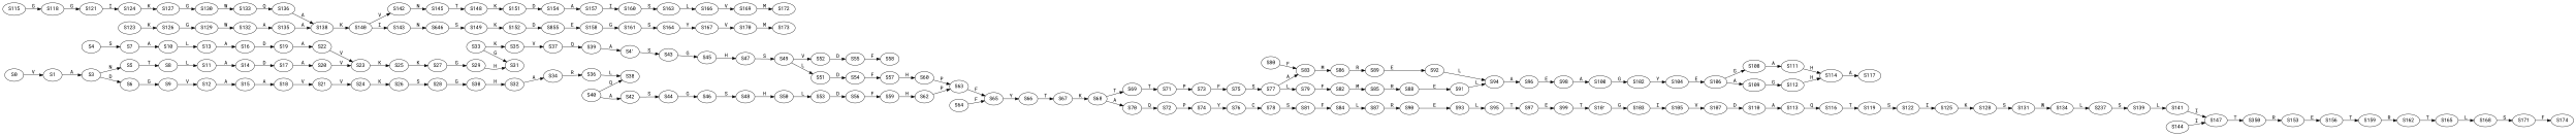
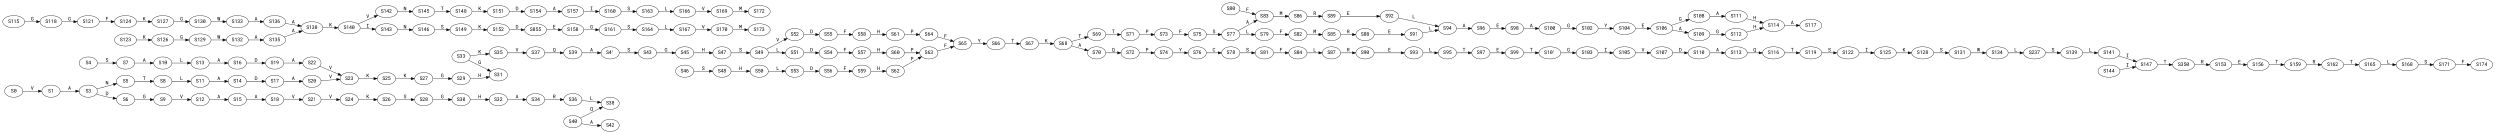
  strict digraph {
    fontname="Roboto Mono"
    rankdir=LR
    node [fontname="Roboto Mono"]
    edge [fontname="Roboto Mono"]
    S0
    S1
    S3
    S5
    S6
    S4
    S7
    S8
    S9
    S10
    S11
    S12
    S13
    S14
    S15
    S16
    S17
    S18
    S19
    S20
    S21
    S22
    S23
    S24
    S25
    S26
    S27
    S28
    S29
    S30
    S31
    S32
    S34
    S33
    S35
    S36
    S37
    S38
    S39
    S41
    S40
    S42
    S43
-   S44
    S45
    S46
    S47
    S48
    S49
    S50
    S51
    S52
    S53
    S54
    S55
    S56
    S57
    S58
    S59
    S60
+   S61
    S62
    S63
    S64
    S65
    S66
    S67
    S68
    S69
    S70
    S71
    S72
    S73
    S74
    S75
    S76
    S77
    S78
    S79
    S83
    S81
    S82
    S80
    S84
    S85
    S86
    S87
    S88
    S89
    S90
    S91
    S92
    S93
    S94
    S95
    S96
    S97
    S98
    S99
    S100
    S101
    S102
    S103
    S104
    S105
    S106
    S107
    S108
    S109
    S110
    S111
    S112
    S113
    S114
    S116
    S117
    S115
    S118
    S119
    S121
    S122
    S124
    S125
    S123
    S126
    S127
    S128
    S129
    S130
    S131
    S132
    S133
    S134
    S135
    S136
    n136 [label=S237]
    S138
    S139
    S140
    S141
    S142
    S143
    S147
    S145
-   S146 [label=S646]
+   S146
    S144
    S148
    S149
    n149 [label=S350]
    S151
    S152
    S153
    S154
    n154 [label=S855]
    S156
    S157
    S158
    S159
    S160
    S161
    S162
    S163
    S164
    S165
    S166
    S167
    S168
    S169
    S170
    S171
    S172
    S173
    S174
    S0 -> S1 [label=V]
    S1 -> S3 [label=A]
    S3 -> S5 [label=N]
    S3 -> S6 [label=D]
    S5 -> S8 [label=T]
    S6 -> S9 [label=G]
    S4 -> S7 [label=S]
    S7 -> S10 [label=A]
    S8 -> S11 [label=L]
    S9 -> S12 [label=V]
    S10 -> S13 [label=L]
    S11 -> S14 [label=A]
    S12 -> S15 [label=A]
    S13 -> S16 [label=A]
    S14 -> S17 [label=D]
    S15 -> S18 [label=A]
    S16 -> S19 [label=D]
    S17 -> S20 [label=A]
    S18 -> S21 [label=V]
    S19 -> S22 [label=A]
    S20 -> S23 [label=V]
    S21 -> S24 [label=V]
    S22 -> S23 [label=V]
    S23 -> S25 [label=K]
    S24 -> S26 [label=K]
    S25 -> S27 [label=K]
    S26 -> S28 [label=S]
    S27 -> S29 [label=G]
    S28 -> S30 [label=G]
    S29 -> S31 [label=H]
    S30 -> S32 [label=H]
    S32 -> S34 [label=A]
    S34 -> S36 [label=R]
    S33 -> S31 [label=G]
    S33 -> S35 [label=K]
    S35 -> S37 [label=V]
    S36 -> S38 [label=L]
    S37 -> S39 [label=Q]
    S39 -> S41 [label=A]
    S41 -> S43 [label=S]
    S40 -> S38 [label=Q]
    S40 -> S42 [label=A]
-   S42 -> S44 [label=S]
    S43 -> S45 [label=G]
-   S44 -> S46 [label=G]
    S45 -> S47 [label=H]
    S46 -> S48 [label=S]
    S47 -> S49 [label=S]
    S48 -> S50 [label=H]
    S49 -> S51 [label=L]
    S49 -> S52 [label=V]
    S50 -> S53 [label=L]
    S51 -> S54 [label=D]
    S52 -> S55 [label=D]
    S53 -> S56 [label=D]
    S54 -> S57 [label=F]
    S55 -> S58 [label=F]
    S56 -> S59 [label=F]
    S57 -> S60 [label=H]
+   S58 -> S61 [label=H]
    S59 -> S62 [label=H]
    S60 -> S63 [label=P]
+   S61 -> S64 [label=P]
    S62 -> S63 [label=P]
    S63 -> S65 [label=F]
    S64 -> S65 [label=F]
    S65 -> S66 [label=Y]
    S66 -> S67 [label=T]
    S67 -> S68 [label=K]
    S68 -> S69 [label=T]
    S68 -> S70 [label=A]
    S69 -> S71 [label=T]
    S70 -> S72 [label=Q]
    S71 -> S73 [label=P]
    S72 -> S74 [label=P]
    S73 -> S75 [label=F]
    S74 -> S76 [label=Y]
    S75 -> S77 [label=S]
    S76 -> S78 [label=C]
    S77 -> S79 [label=L]
    S77 -> S83 [label=A]
    S78 -> S81 [label=S]
    S79 -> S82 [label=F]
    S83 -> S86 [label=M]
    S81 -> S84 [label=F]
    S82 -> S85 [label=M]
    S80 -> S83 [label=F]
    S84 -> S87 [label=L]
    S85 -> S88 [label=R]
    S86 -> S89 [label=R]
    S87 -> S90 [label=R]
    S88 -> S91 [label=E]
    S89 -> S92 [label=E]
    S90 -> S93 [label=E]
    S91 -> S94 [label=L]
    S92 -> S94 [label=L]
    S93 -> S95 [label=L]
    S94 -> S96 [label=A]
    S95 -> S97 [label=T]
    S96 -> S98 [label=E]
    S97 -> S99 [label=E]
    S98 -> S100 [label=A]
    S99 -> S101 [label=T]
    S100 -> S102 [label=G]
    S101 -> S103 [label=G]
    S102 -> S104 [label=Y]
    S103 -> S105 [label=I]
    S104 -> S106 [label=E]
    S105 -> S107 [label=V]
    S106 -> S108 [label=G]
    S106 -> S109 [label=A]
    S107 -> S110 [label=D]
    S108 -> S111 [label=A]
    S109 -> S112 [label=G]
    S110 -> S113 [label=A]
    S111 -> S114 [label=H]
    S112 -> S114 [label=H]
    S113 -> S116 [label=Q]
    S114 -> S117 [label=A]
    S116 -> S119 [label=T]
    S115 -> S118 [label=G]
    S118 -> S121 [label=G]
    S119 -> S122 [label=S]
-   S121 -> S124 [label=I]
+   S121 -> S124 [label=F]
    S122 -> S125 [label=I]
    S124 -> S127 [label=K]
    S125 -> S128 [label=K]
    S123 -> S126 [label=K]
    S126 -> S129 [label=G]
    S127 -> S130 [label=G]
    S128 -> S131 [label=S]
    S129 -> S132 [label=W]
    S130 -> S133 [label=W]
    S131 -> S134 [label=W]
    S132 -> S135 [label=A]
-   S133 -> S136 [label=Q]
+   S133 -> S136 [label=A]
    S134 -> n136 [label=L]
    S135 -> S138 [label=A]
    S136 -> S138 [label=A]
    n136 -> S139 [label=S]
    S138 -> S140 [label=K]
    S139 -> S141 [label=L]
    S140 -> S142 [label=V]
    S140 -> S143 [label=I]
    S141 -> S147 [label=I]
    S142 -> S145 [label=N]
    S143 -> S146 [label=N]
    S147 -> n149 [label=T]
    S145 -> S148 [label=T]
    S146 -> S149 [label=S]
    S144 -> S147 [label=I]
    S148 -> S151 [label=K]
    S149 -> S152 [label=K]
    n149 -> S153 [label=R]
    S151 -> S154 [label=D]
    S152 -> n154 [label=D]
    S153 -> S156 [label=E]
    S154 -> S157 [label=A]
    n154 -> S158 [label=E]
    S156 -> S159 [label=T]
    S157 -> S160 [label=I]
    S158 -> S161 [label=G]
    S159 -> S162 [label=R]
    S160 -> S163 [label=S]
    S161 -> S164 [label=S]
    S162 -> S165 [label=T]
    S163 -> S166 [label=L]
-   S164 -> S167 [label=Y]
+   S164 -> S167 [label=L]
    S165 -> S168 [label=L]
    S166 -> S169 [label=V]
    S167 -> S170 [label=V]
    S168 -> S171 [label=S]
    S169 -> S172 [label=M]
    S170 -> S173 [label=M]
    S171 -> S174 [label=F]
  }
